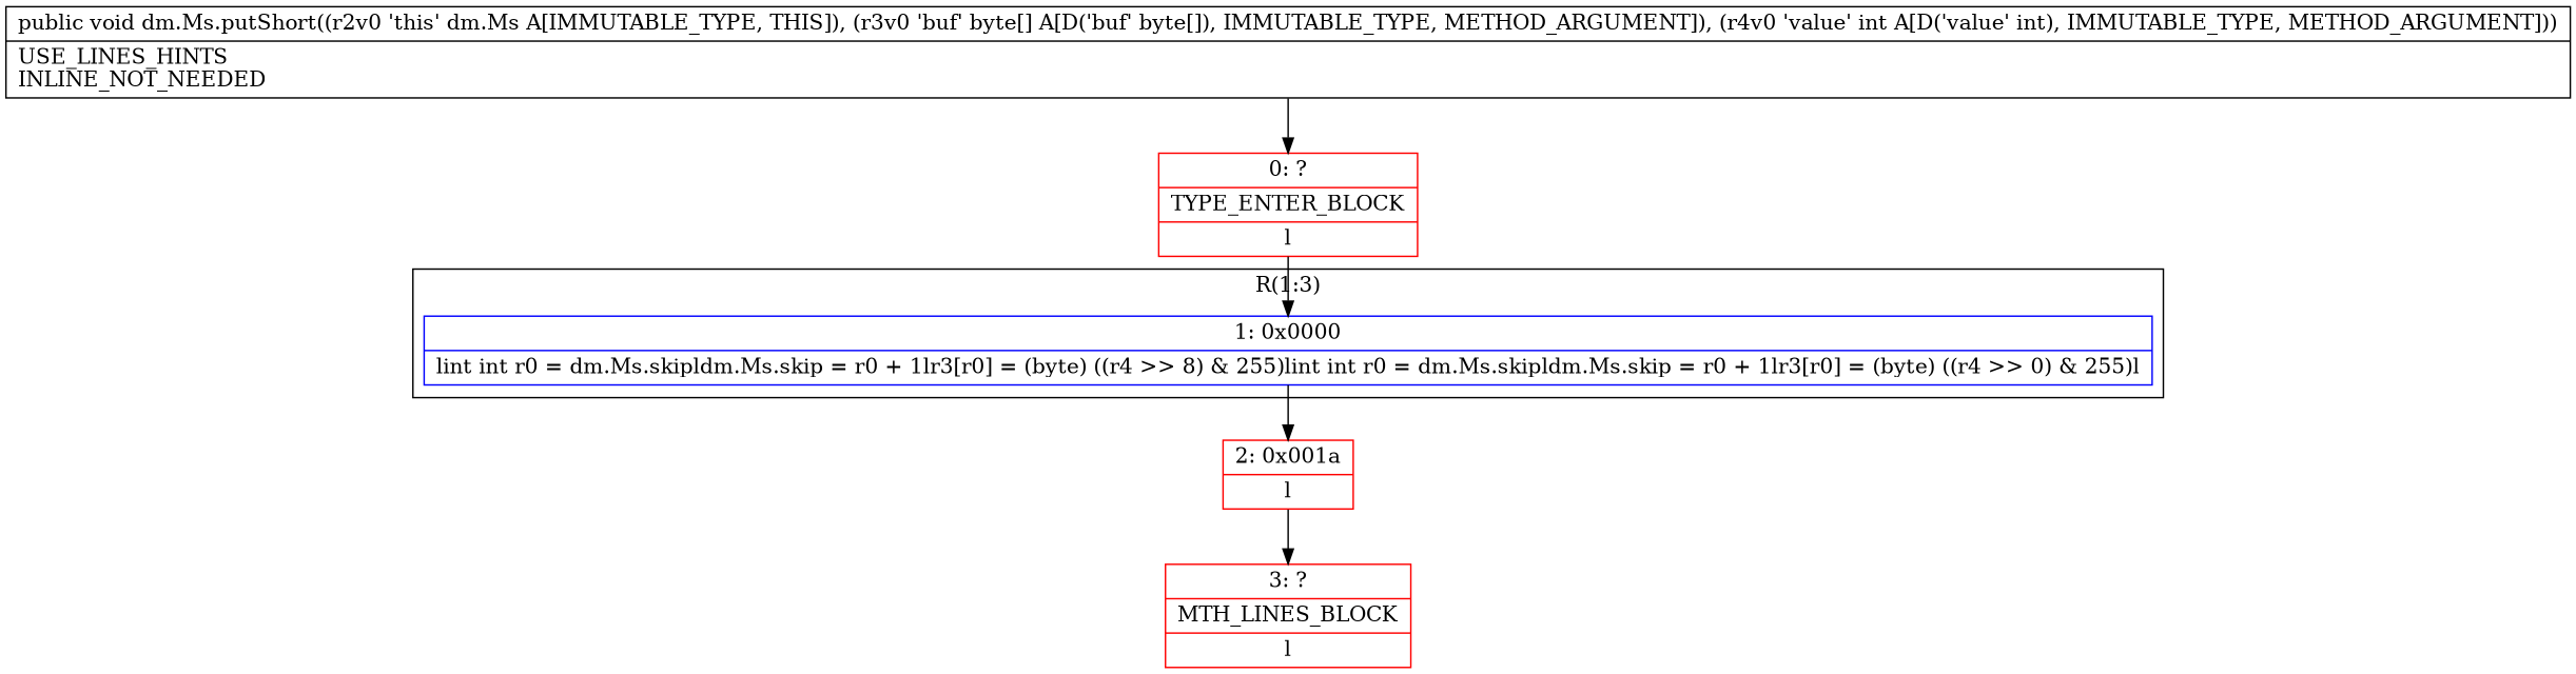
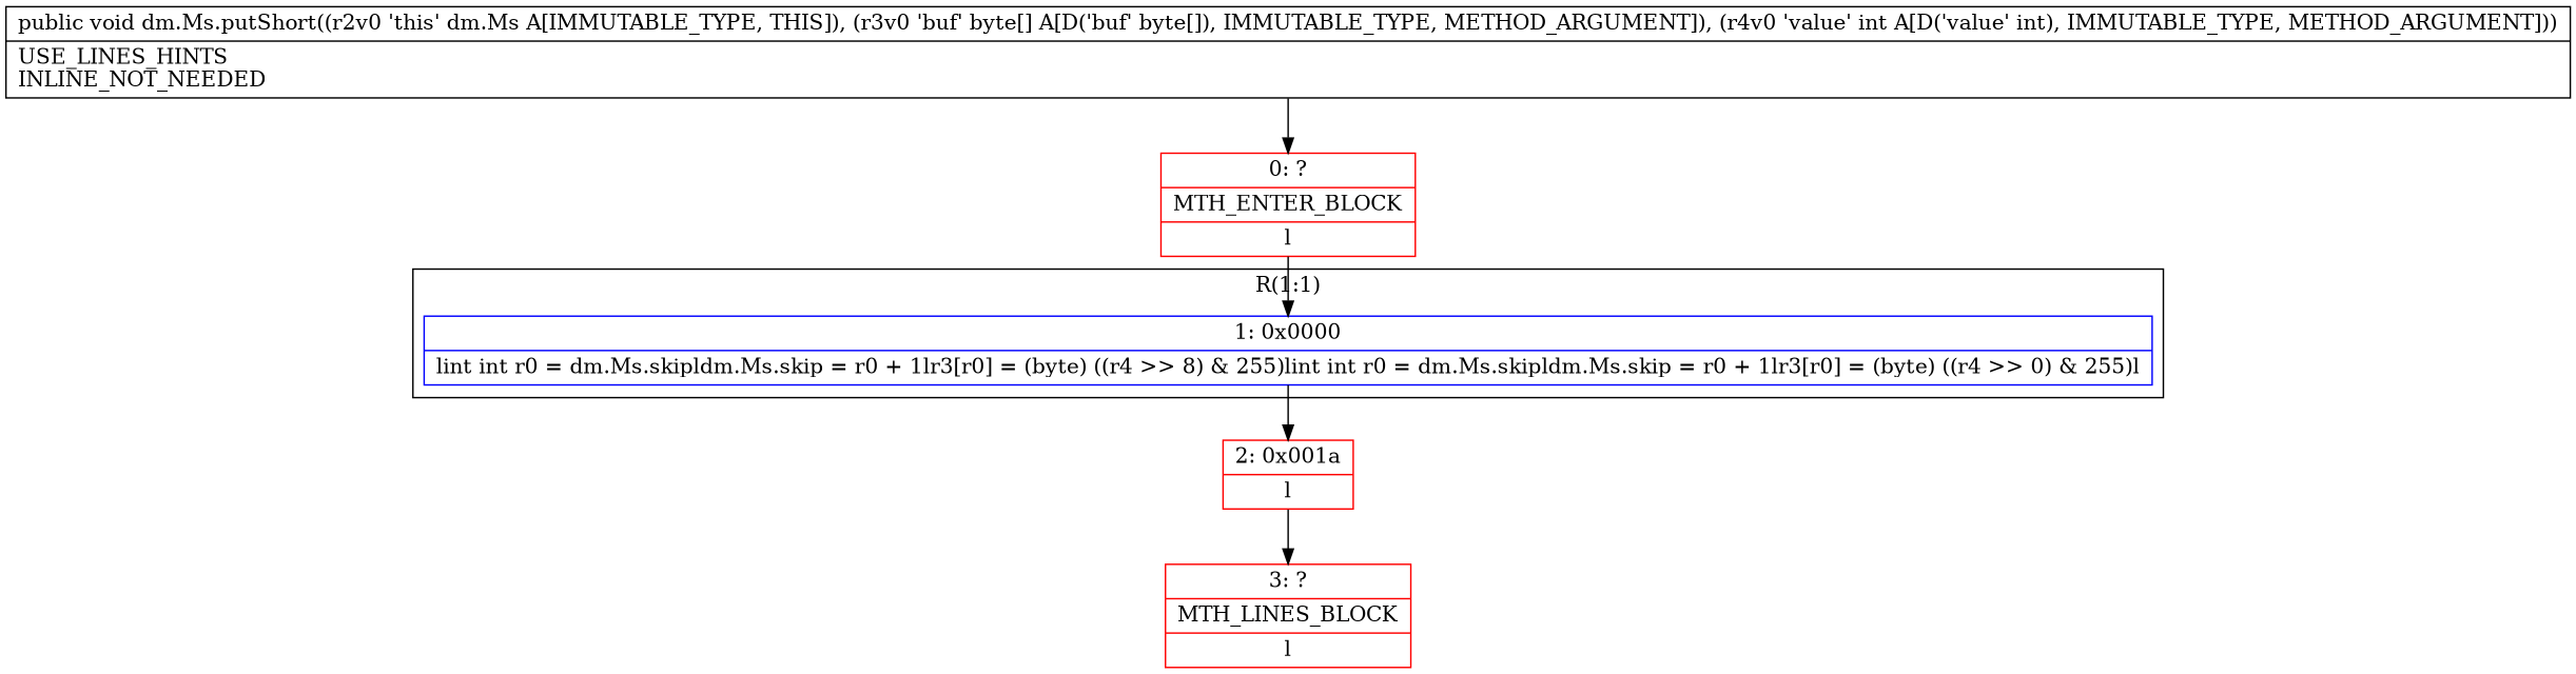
  digraph {
    node [color=red shape=record]
    n1 [color=blue label="{1\:\ 0x0000|lint int r0 = dm.Ms.skipldm.Ms.skip = r0 + 1lr3[r0] = (byte) ((r4 \>\> 8) & 255)lint int r0 = dm.Ms.skipldm.Ms.skip = r0 + 1lr3[r0] = (byte) ((r4 \>\> 0) & 255)l}"]
    n2 [label="{2\:\ 0x001a|l}"]
    n3 [label="{3\:\ ?|MTH_LINES_BLOCK\l|l}"]
-   n4 [label="{0\:\ ?|TYPE_ENTER_BLOCK\l|l}"]
+   n4 [label="{0\:\ ?|MTH_ENTER_BLOCK\l|l}"]
    n5 [label="{public void dm.Ms.putShort((r2v0 'this' dm.Ms A[IMMUTABLE_TYPE, THIS]), (r3v0 'buf' byte[] A[D('buf' byte[]), IMMUTABLE_TYPE, METHOD_ARGUMENT]), (r4v0 'value' int A[D('value' int), IMMUTABLE_TYPE, METHOD_ARGUMENT]))  | USE_LINES_HINTS\lINLINE_NOT_NEEDED\l}" color=""]
    subgraph cluster_1 {
-     label="R(1:3)"
+     label="R(1:1)"
      n1
    }
    n1 -> n2
    n2 -> n3
    n4 -> n1
    n5 -> n4
  }
